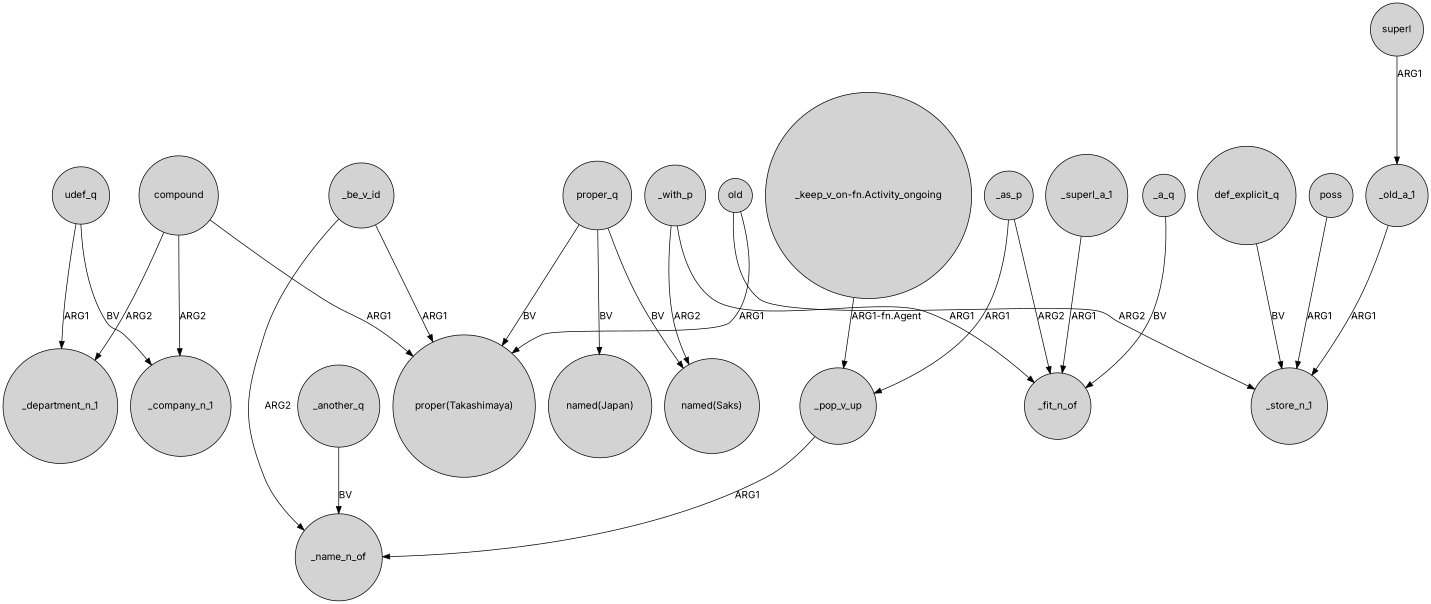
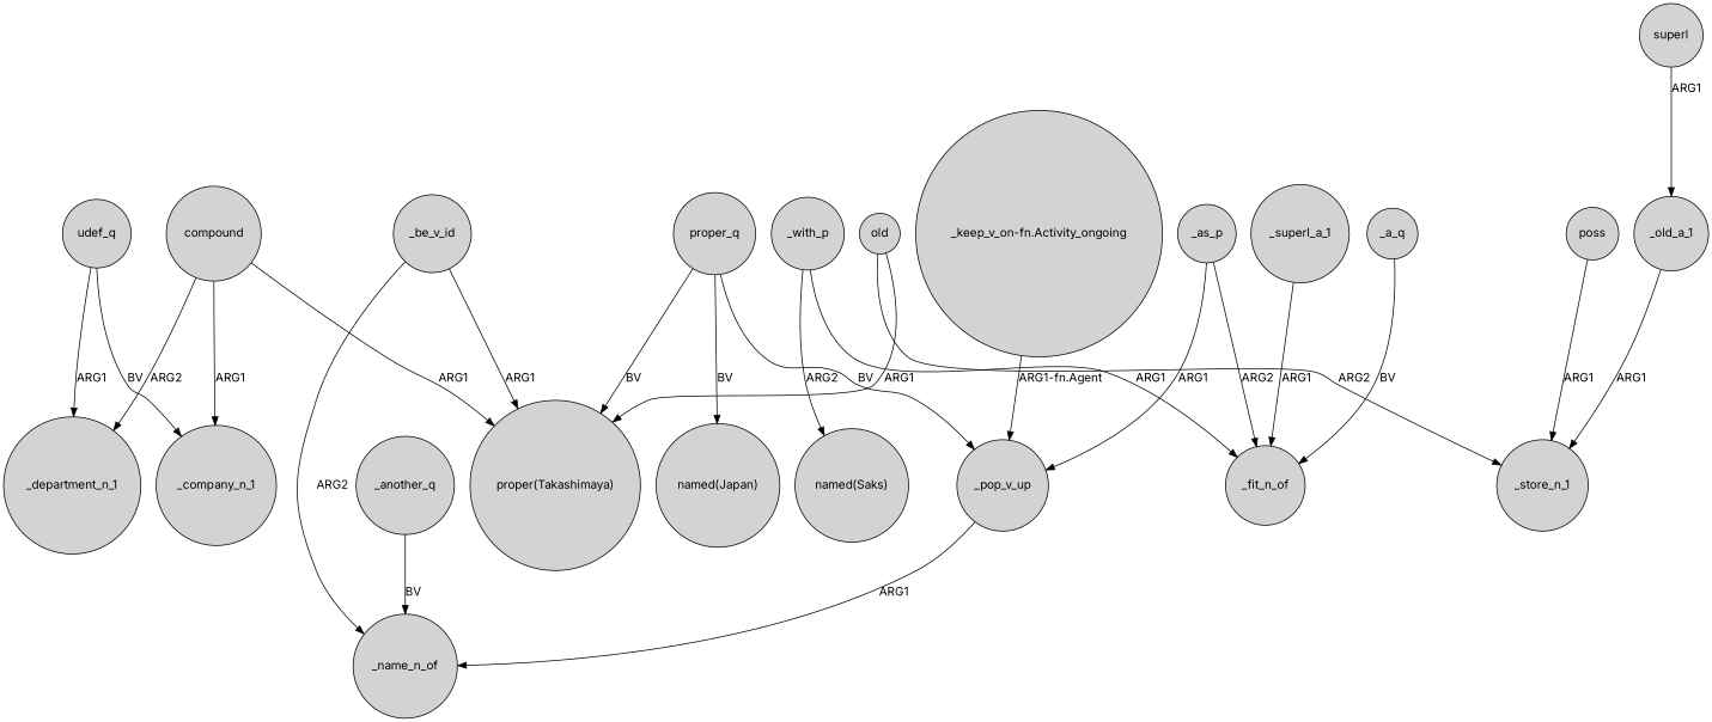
  digraph {
    fontname=Inter
    node [fontname=Inter shape=circle style=filled]
    edge [fontname=Inter]
    udef_q
    _department_n_1
    _company_n_1
    _another_q
    _name_n_of
    poss
    _store_n_1
    compound
    n9 [label="proper(Takashimaya)"]
    _be_v_id
    proper_q
    "named(Japan)"
    "named(Saks)"
    _pop_v_up
    n15 [label=_superl_a_1]
    _fit_n_of
    superl
    _old_a_1
    _as_p
    "_keep_v_on-fn.Activity_ongoing"
    _with_p
    _a_q
    n23 [label=old]
-   def_explicit_q
    udef_q -> _department_n_1 [label=ARG1]
    udef_q -> _company_n_1 [label=BV]
    _another_q -> _name_n_of [label=BV]
    poss -> _store_n_1 [label=ARG1]
    compound -> _department_n_1 [label=ARG2]
-   compound -> _company_n_1 [label=ARG2]
+   compound -> _company_n_1 [label=ARG1]
    compound -> n9 [label=ARG1]
    _be_v_id -> _name_n_of [label=ARG2]
    _be_v_id -> n9 [label=ARG1]
    proper_q -> n9 [label=BV]
    proper_q -> "named(Japan)" [label=BV]
-   proper_q -> "named(Saks)" [label=BV]
+   proper_q -> _pop_v_up [label=BV]
    _pop_v_up -> _name_n_of [label=ARG1]
    n15 -> _fit_n_of [label=ARG1]
    superl -> _old_a_1 [label=ARG1]
    _old_a_1 -> _store_n_1 [label=ARG1]
    _as_p -> _pop_v_up [label=ARG1]
    _as_p -> _fit_n_of [label=ARG2]
    "_keep_v_on-fn.Activity_ongoing" -> _pop_v_up [label="ARG1-fn.Agent"]
    _with_p -> "named(Saks)" [label=ARG2]
    _with_p -> _fit_n_of [label=ARG1]
    _a_q -> _fit_n_of [label=BV]
    n23 -> _store_n_1 [label=ARG2]
    n23 -> n9 [label=ARG1]
-   def_explicit_q -> _store_n_1 [label=BV]
  }
